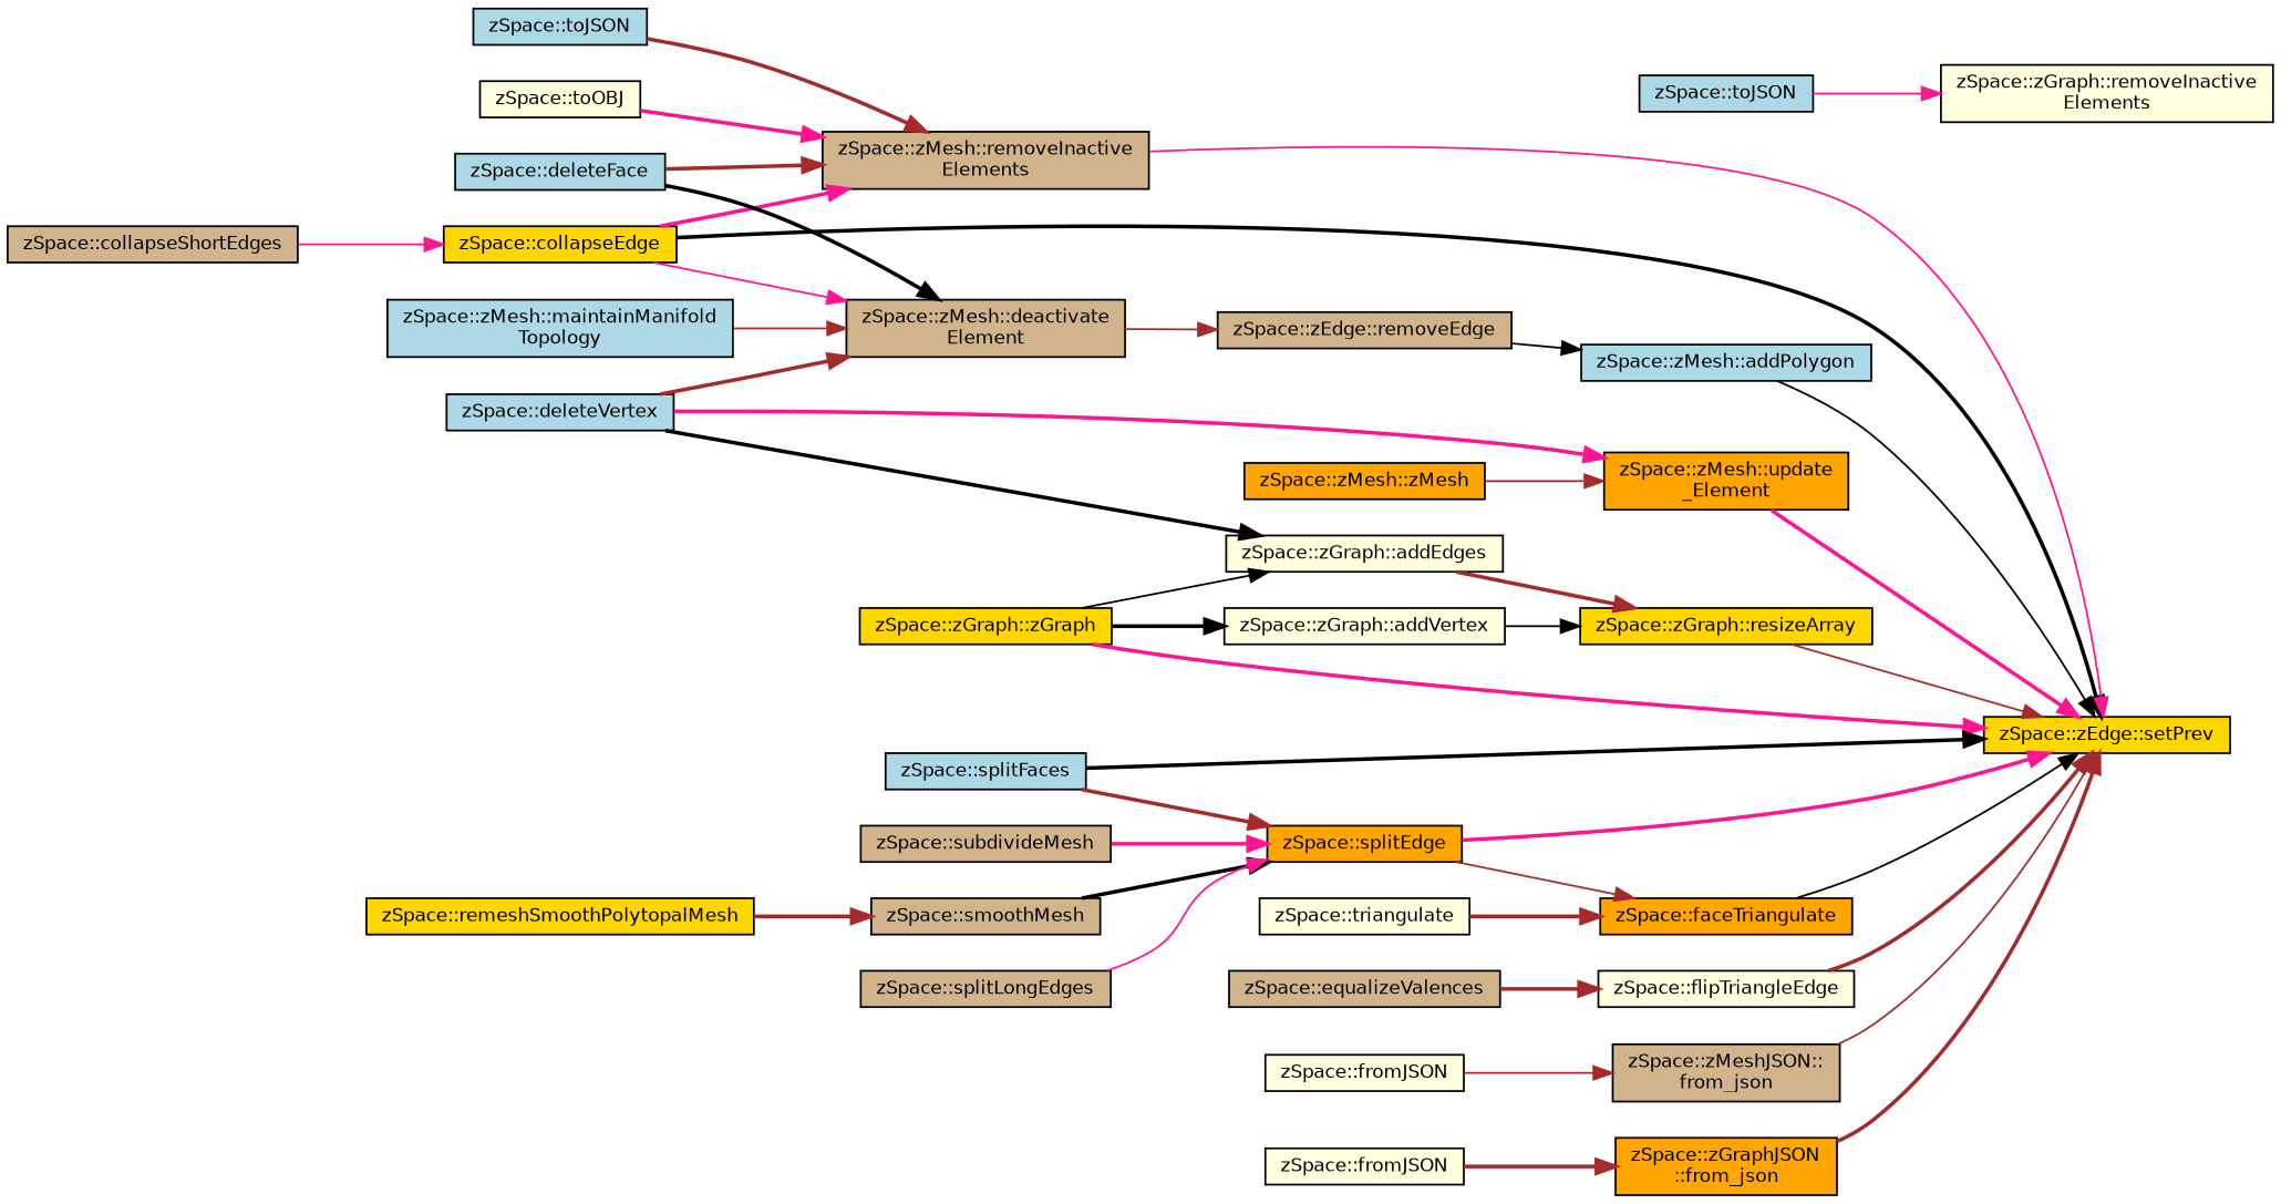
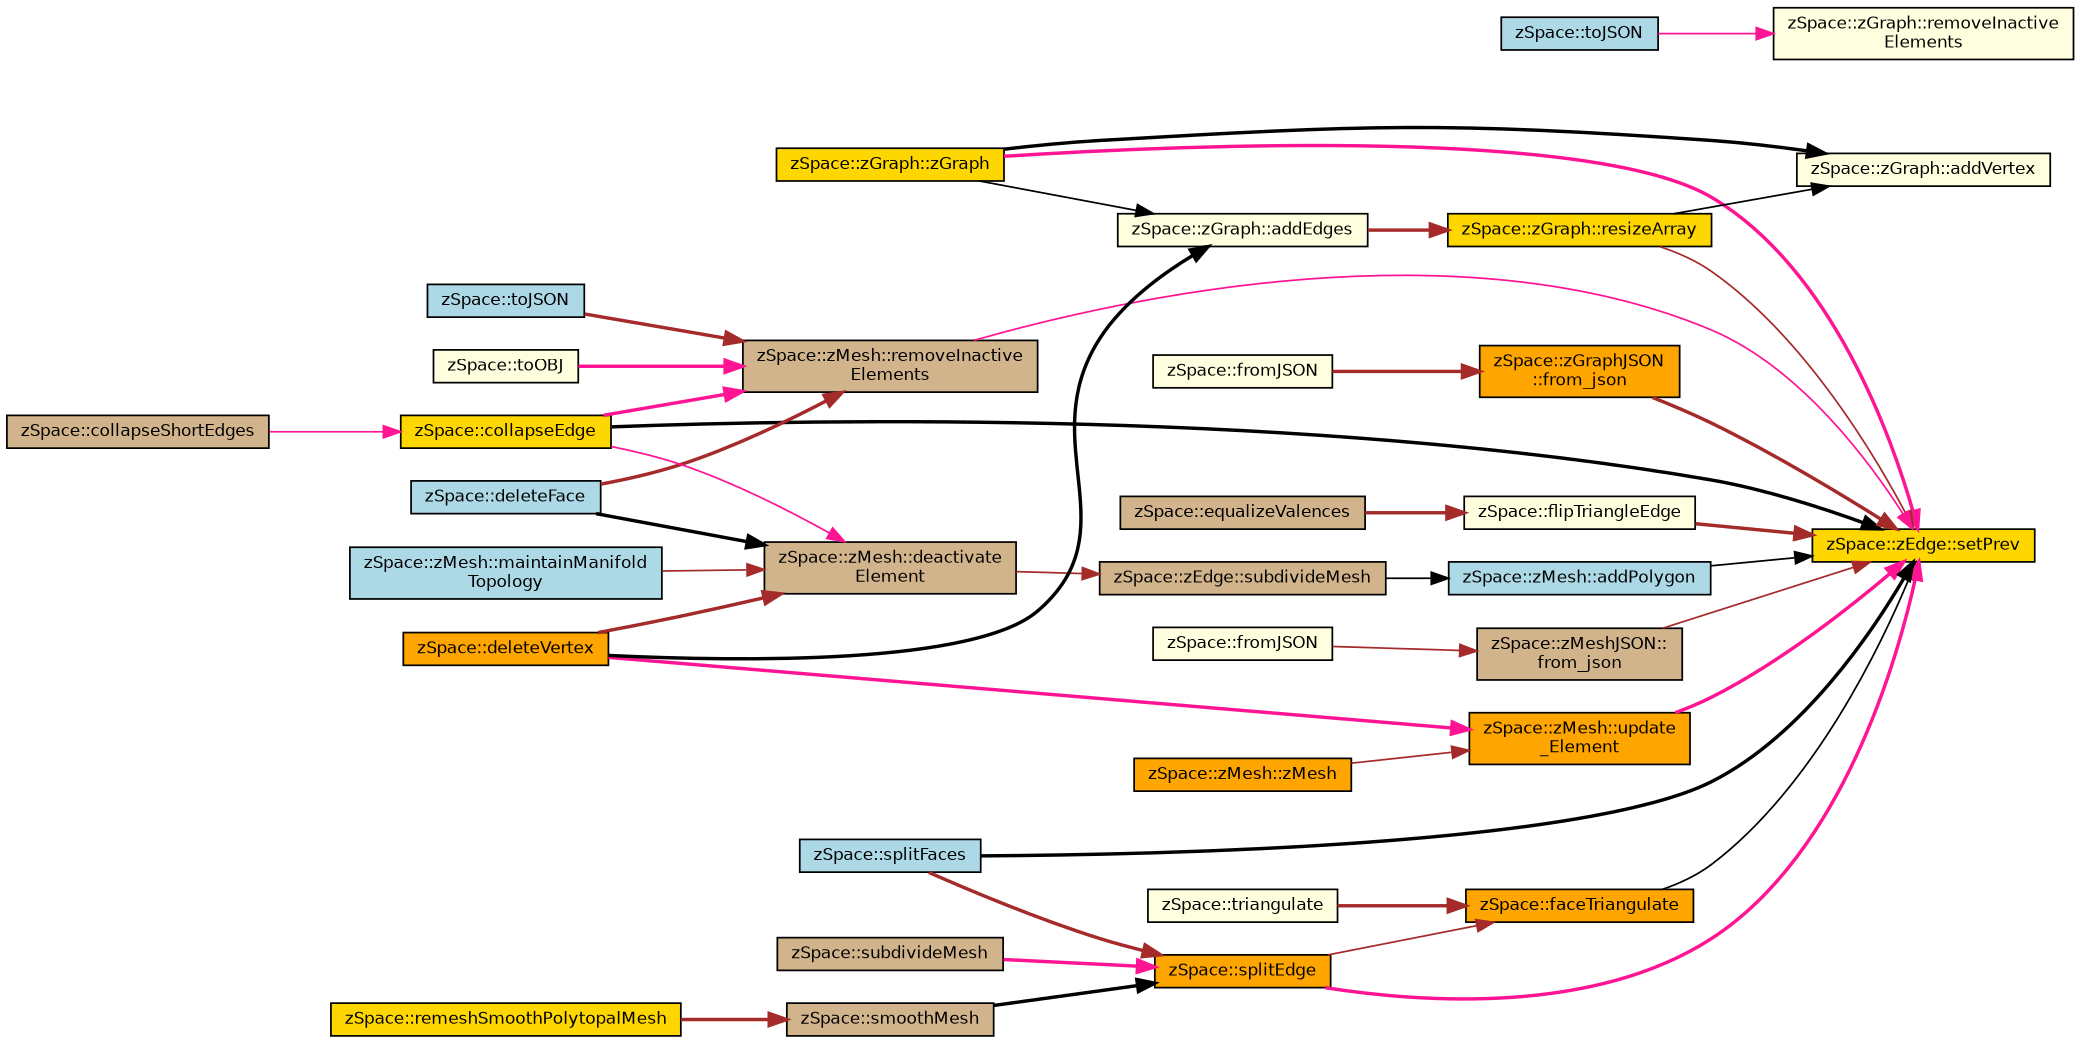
  digraph {
    rankdir=RL
    node [color=black fillcolor=tan fontname=Helvetica fontsize=10 shape=record style=filled]
    edge [color=brown dir=back fontname=Helvetica fontsize=10 labelfontname=Helvetica labelfontsize=10 style=bold]
    n1 [fillcolor=gold fontcolor=black height=0.2 label="zSpace::zEdge::setPrev" width=0.4]
    n2 [fillcolor=gold height=0.2 label="zSpace::collapseEdge" width=0.4]
    n3 [fillcolor=gold height=0.2 label="zSpace::zGraph::zGraph" width=0.4]
    n4 [fillcolor=gold height=0.2 label="zSpace::zGraph::resizeArray" width=0.4]
    n5 [fillcolor=lightblue height=0.2 label="zSpace::zMesh::addPolygon" width=0.4]
    n6 [fillcolor=orange height=0.2 label="zSpace::zMesh::update\l_Element" width=0.4]
    n7 [height=0.2 label="zSpace::zMesh::removeInactive\lElements" width=0.4]
    n8 [fillcolor=orange height=0.2 label="zSpace::faceTriangulate" width=0.4]
    n9 [fillcolor=orange height=0.2 label="zSpace::splitEdge" width=0.4]
    n10 [fillcolor=lightblue height=0.2 label="zSpace::splitFaces" width=0.4]
    n11 [fillcolor=lightyellow height=0.2 label="zSpace::flipTriangleEdge" width=0.4]
    n12 [height=0.2 label="zSpace::zMeshJSON::\lfrom_json" width=0.4]
    n13 [fillcolor=orange height=0.2 label="zSpace::zGraphJSON\l::from_json" width=0.4]
-   n14 [height=0.2 label="zSpace::zEdge::removeEdge" width=0.4]
+   n14 [height=0.2 label="zSpace::zEdge::subdivideMesh" width=0.4]
    n15 [height=0.2 label="zSpace::zMesh::deactivate\lElement" width=0.4]
    n16 [height=0.2 label="zSpace::collapseShortEdges" width=0.4]
    n17 [fillcolor=lightyellow height=0.2 label="zSpace::zGraph::addVertex" width=0.4]
    n18 [fillcolor=lightyellow height=0.2 label="zSpace::zGraph::addEdges" width=0.4]
    n19 [fillcolor=lightyellow height=0.2 label="zSpace::zGraph::removeInactive\lElements" width=0.4]
    n20 [fillcolor=lightblue height=0.2 label="zSpace::toJSON" width=0.4]
-   n21 [fillcolor=lightblue height=0.2 label="zSpace::deleteVertex" width=0.4]
+   n21 [fillcolor=orange height=0.2 label="zSpace::deleteVertex" width=0.4]
    n22 [fillcolor=orange height=0.2 label="zSpace::zMesh::zMesh" width=0.4]
    n23 [fillcolor=lightblue height=0.2 label="zSpace::deleteFace" width=0.4]
    n24 [fillcolor=lightyellow height=0.2 label="zSpace::toOBJ" width=0.4]
    n25 [fillcolor=lightblue height=0.2 label="zSpace::toJSON" width=0.4]
    n26 [fillcolor=lightyellow height=0.2 label="zSpace::triangulate" width=0.4]
    n27 [height=0.2 label="zSpace::subdivideMesh" width=0.4]
    n28 [height=0.2 label="zSpace::smoothMesh" width=0.4]
-   n29 [height=0.2 label="zSpace::splitLongEdges" width=0.4]
    n30 [height=0.2 label="zSpace::equalizeValences" width=0.4]
    n31 [fillcolor=lightyellow height=0.2 label="zSpace::fromJSON" width=0.4]
    n32 [fillcolor=lightyellow height=0.2 label="zSpace::fromJSON" width=0.4]
    n33 [fillcolor=lightblue height=0.2 label="zSpace::zMesh::maintainManifold\lTopology" width=0.4]
    n34 [fillcolor=gold height=0.2 label="zSpace::remeshSmoothPolytopalMesh" width=0.4]
    n1 -> n2 [color=black]
    n1 -> n3 [color=deeppink]
    n1 -> n4 [style=solid]
    n1 -> n5 [color=black style=solid]
    n1 -> n6 [color=deeppink]
    n1 -> n7 [color=deeppink style=solid]
    n1 -> n8 [color=black style=solid]
    n1 -> n9 [color=deeppink]
    n1 -> n10 [color=black]
    n1 -> n11
    n1 -> n12 [style=solid]
    n1 -> n13
    n2 -> n16 [color=deeppink style=solid]
-   n4 -> n17 [color=black style=solid]
+   n17 -> n4 [color=black style=solid]
    n4 -> n18
    n5 -> n14 [color=black style=solid]
    n6 -> n21 [color=deeppink]
    n6 -> n22 [style=solid]
    n7 -> n2 [color=deeppink]
    n7 -> n23
    n7 -> n24 [color=deeppink]
    n7 -> n25
    n8 -> n9 [style=solid]
    n8 -> n26
    n9 -> n10
    n9 -> n27 [color=deeppink]
    n9 -> n28 [color=black]
-   n9 -> n29 [color=deeppink style=solid]
    n11 -> n30
    n12 -> n31 [style=solid]
    n13 -> n32
    n14 -> n15 [style=solid]
    n15 -> n2 [color=deeppink style=solid]
    n15 -> n21
    n15 -> n23 [color=black]
    n15 -> n33 [style=solid]
    n17 -> n3 [color=black]
    n18 -> n3 [color=black style=solid]
    n18 -> n21 [color=black]
    n19 -> n20 [color=deeppink style=solid]
    n28 -> n34
  }
